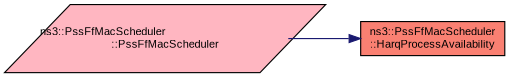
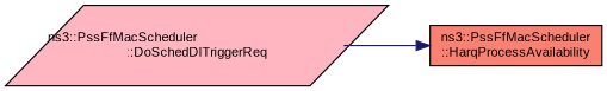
  digraph {
    rankdir=RL
    fontname="Liberation Sans"
    node [color=black fontname="Liberation Sans" fontsize=10 style=filled]
    n1 [fillcolor=salmon fontcolor=black height=0.2 label="ns3::PssFfMacScheduler\l::HarqProcessAvailability" shape=box width=0.4]
-   n2 [fillcolor=lightpink height=0.2 label="ns3::PssFfMacScheduler\l::PssFfMacScheduler" shape=parallelogram width=0.4]
+   n2 [fillcolor=lightpink height=0.2 label="ns3::PssFfMacScheduler\l::DoSchedDlTriggerReq" shape=parallelogram width=0.4]
    n1 -> n2 [color=midnightblue dir=back fontname="Liberation Sans" fontsize=10 labelfontname=Helvetica labelfontsize=10 style=solid]
  }
